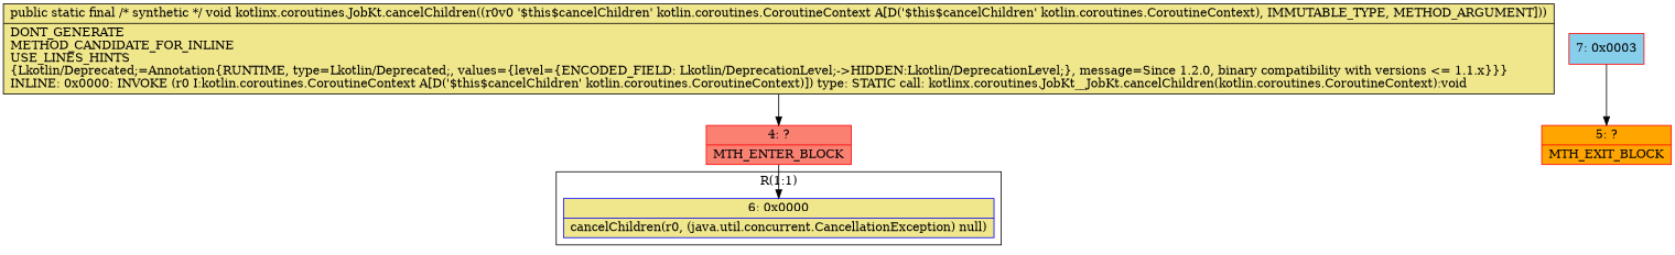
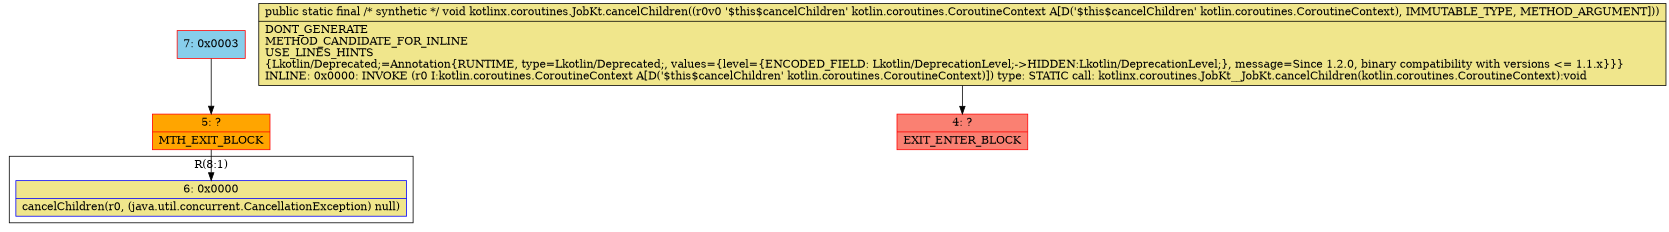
  digraph {
    node [color=red fillcolor=khaki shape=record style=filled]
    n1 [color=blue label="{6\:\ 0x0000|cancelChildren(r0, (java.util.concurrent.CancellationException) null)\l}"]
    n2 [fillcolor=skyblue label="{7\:\ 0x0003}"]
    n3 [fillcolor=orange label="{5\:\ ?|MTH_EXIT_BLOCK\l}"]
-   n4 [fillcolor=salmon label="{4\:\ ?|MTH_ENTER_BLOCK\l}"]
+   n4 [fillcolor=salmon label="{4\:\ ?|EXIT_ENTER_BLOCK\l}"]
    n5 [label="{public static final \/* synthetic *\/ void kotlinx.coroutines.JobKt.cancelChildren((r0v0 '$this$cancelChildren' kotlin.coroutines.CoroutineContext A[D('$this$cancelChildren' kotlin.coroutines.CoroutineContext), IMMUTABLE_TYPE, METHOD_ARGUMENT]))  | DONT_GENERATE\lMETHOD_CANDIDATE_FOR_INLINE\lUSE_LINES_HINTS\l\{Lkotlin\/Deprecated;=Annotation\{RUNTIME, type=Lkotlin\/Deprecated;, values=\{level=\{ENCODED_FIELD: Lkotlin\/DeprecationLevel;\-\>HIDDEN:Lkotlin\/DeprecationLevel;\}, message=Since 1.2.0, binary compatibility with versions \<= 1.1.x\}\}\}\lINLINE: 0x0000: INVOKE  (r0 I:kotlin.coroutines.CoroutineContext A[D('$this$cancelChildren' kotlin.coroutines.CoroutineContext)]) type: STATIC call: kotlinx.coroutines.JobKt__JobKt.cancelChildren(kotlin.coroutines.CoroutineContext):void\l}" color=""]
    subgraph cluster_1 {
-     label="R(1:1)"
+     label="R(8:1)"
      n1
    }
    n2 -> n3
-   n4 -> n1
+   n3 -> n1
    n5 -> n4
  }
